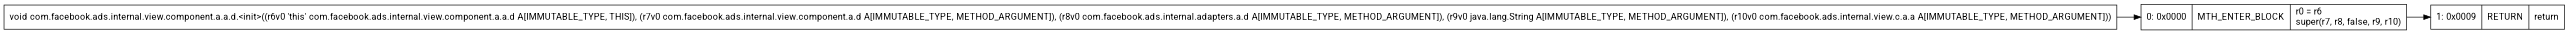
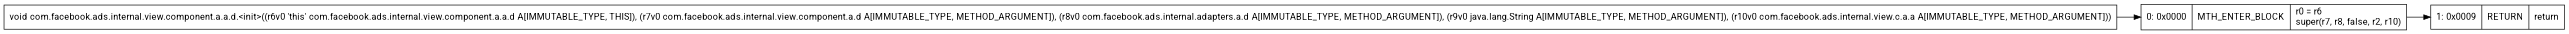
  digraph {
    rankdir=LR
    fontname=Roboto
    node [shape=record fontname=Roboto]
    edge [fontname=Roboto]
-   n1 [label="{0\:\ 0x0000|MTH_ENTER_BLOCK\l|r0 = r6\lsuper(r7, r8, false, r9, r10)\l}"]
+   n1 [label="{0\:\ 0x0000|MTH_ENTER_BLOCK\l|r0 = r6\lsuper(r7, r8, false, r2, r10)\l}"]
    n2 [label="{1\:\ 0x0009|RETURN\l|return\l}"]
    n3 [label="{void com.facebook.ads.internal.view.component.a.a.d.\<init\>((r6v0 'this' com.facebook.ads.internal.view.component.a.a.d A[IMMUTABLE_TYPE, THIS]), (r7v0 com.facebook.ads.internal.view.component.a.d A[IMMUTABLE_TYPE, METHOD_ARGUMENT]), (r8v0 com.facebook.ads.internal.adapters.a.d A[IMMUTABLE_TYPE, METHOD_ARGUMENT]), (r9v0 java.lang.String A[IMMUTABLE_TYPE, METHOD_ARGUMENT]), (r10v0 com.facebook.ads.internal.view.c.a.a A[IMMUTABLE_TYPE, METHOD_ARGUMENT])) }"]
    n1 -> n2
    n3 -> n1
  }
